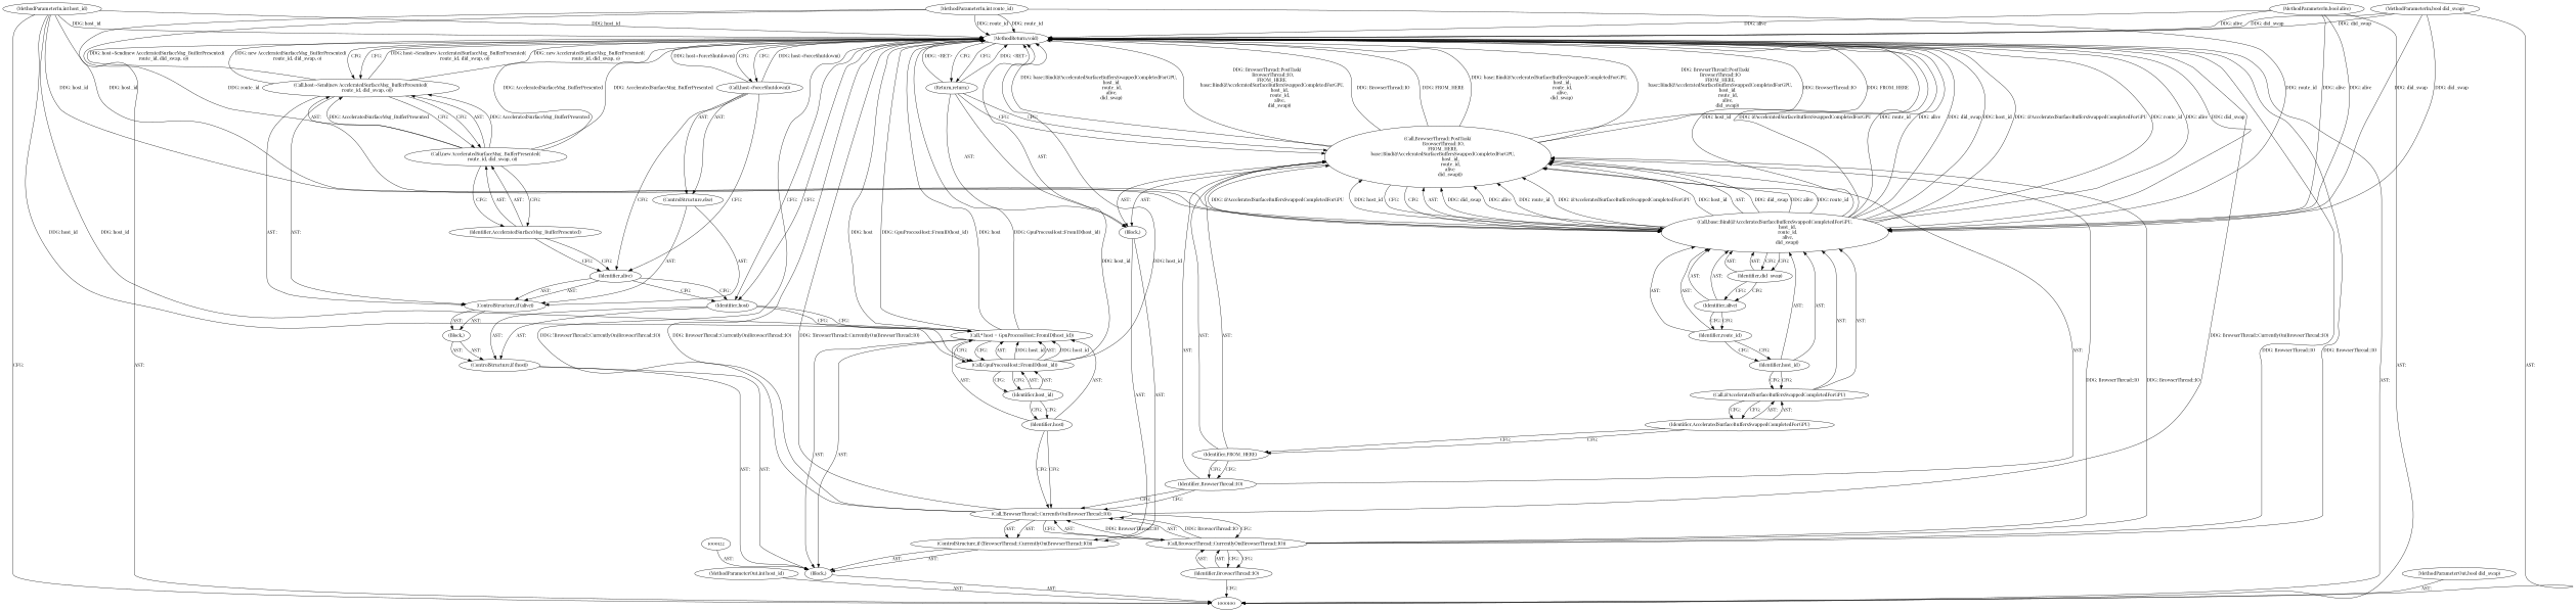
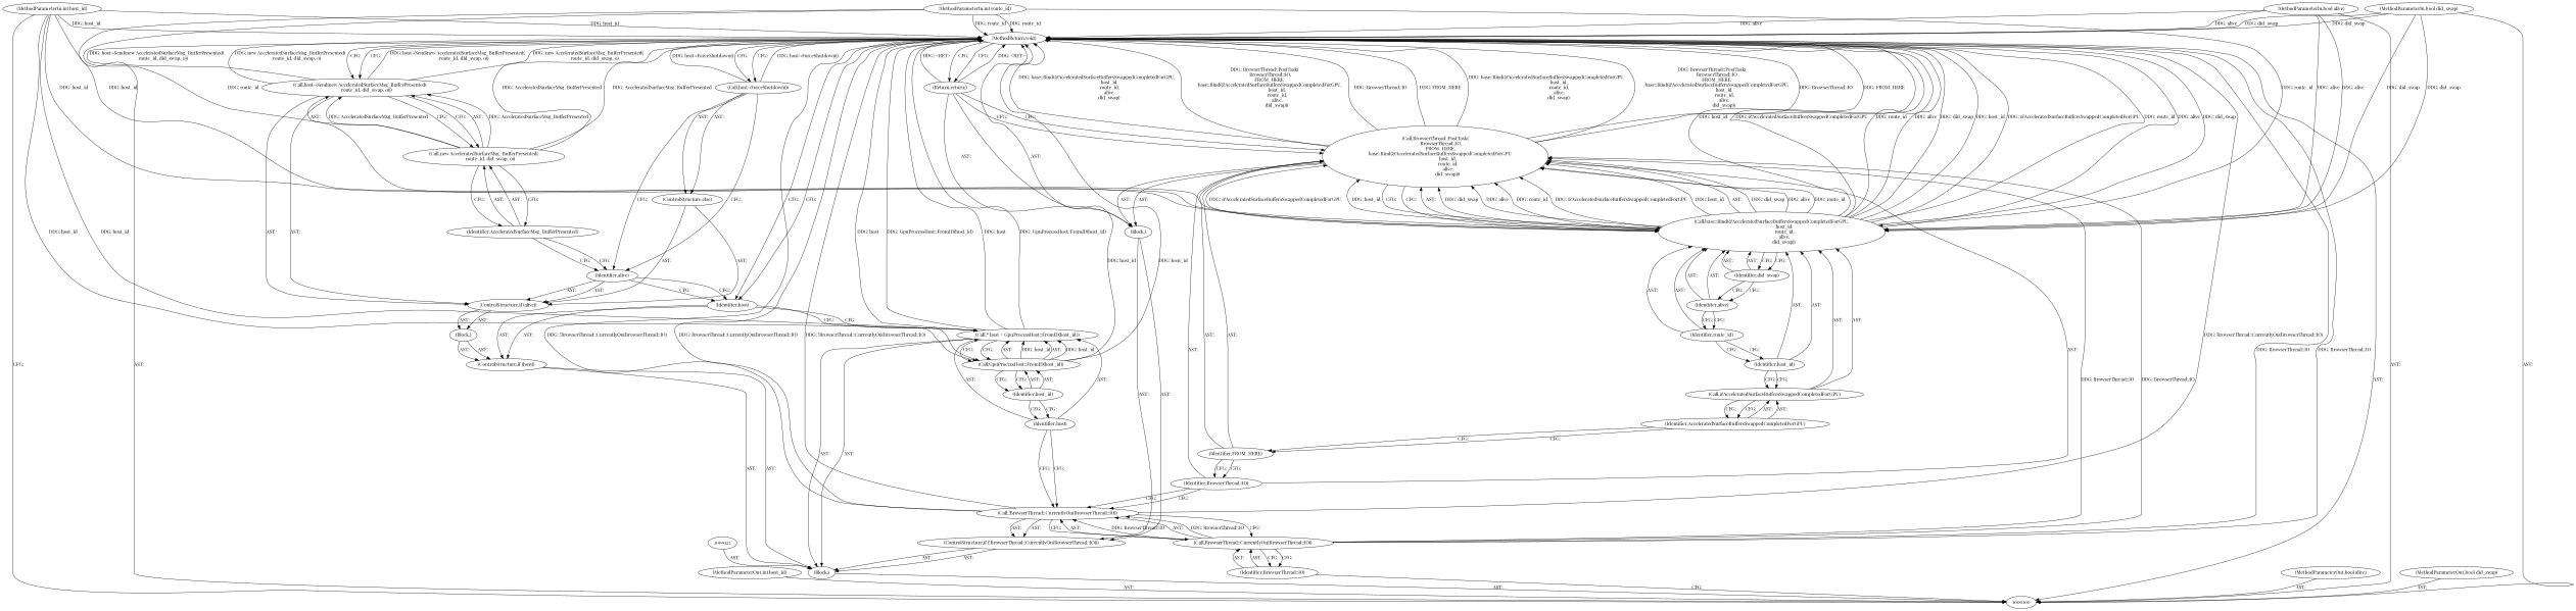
  digraph {
    fontname="Playfair Display"
    node [fontname="Playfair Display"]
    edge [fontname="Playfair Display"]
    n1 [label="(MethodReturn,void)"]
    n2 [label="(Return,return;)"]
    n3 [label="(Identifier,host)"]
    n4 [label="(Call,host->Send(new AcceleratedSurfaceMsg_BufferPresented(\n          route_id, did_swap, 0)))"]
    n5 [label="(Call,host->ForceShutdown())"]
    1000100
    n7 [label="(Block,)"]
    n8 [label="(Call,BrowserThread::PostTask(\n         BrowserThread::IO,\n        FROM_HERE,\n        base::Bind(&AcceleratedSurfaceBuffersSwappedCompletedForGPU,\n                    host_id,\n                    route_id,\n                    alive,\n                   did_swap)))"]
    n9 [label="(Call,* host = GpuProcessHost::FromID(host_id))"]
    n10 [label="(ControlStructure,if (host))"]
    n11 [label="(ControlStructure,if (alive))"]
    n12 [label="(Call,new AcceleratedSurfaceMsg_BufferPresented(\n          route_id, did_swap, 0))"]
    n13 [label="(Identifier,alive)"]
    n14 [label="(ControlStructure,else)"]
    n15 [label="(MethodParameterIn,int host_id)"]
    n16 [label="(Call,GpuProcessHost::FromID(host_id))"]
    n17 [label="(Call,base::Bind(&AcceleratedSurfaceBuffersSwappedCompletedForGPU,\n                    host_id,\n                    route_id,\n                    alive,\n                   did_swap))"]
    n18 [label="(Identifier,host_id)"]
    n19 [label="(Identifier,did_swap)"]
    n20 [label="(MethodParameterOut,int host_id)"]
    n21 [label="(Identifier,host_id)"]
    n22 [label="(Call,&AcceleratedSurfaceBuffersSwappedCompletedForGPU)"]
    n23 [label="(Identifier,AcceleratedSurfaceBuffersSwappedCompletedForGPU)"]
    n24 [label="(Identifier,route_id)"]
    n25 [label="(Identifier,alive)"]
    n26 [label="(ControlStructure,if (!BrowserThread::CurrentlyOn(BrowserThread::IO)))"]
    n27 [label="(Block,)"]
    n28 [label="(Identifier,host)"]
    n29 [label="(Call,!BrowserThread::CurrentlyOn(BrowserThread::IO))"]
    n30 [label="(Call,BrowserThread::CurrentlyOn(BrowserThread::IO))"]
    n31 [label="(Block,)"]
    n32 [label="(MethodParameterIn,int route_id)"]
    n33 [label="(Identifier,AcceleratedSurfaceMsg_BufferPresented)"]
    n34 [label="(MethodParameterIn,bool alive)"]
+   n35 [label="(MethodParameterOut,bool alive)"]
    n36 [label="(MethodParameterIn,bool did_swap)"]
    n37 [label="(MethodParameterOut,bool did_swap)"]
    n38 [label="(Identifier,BrowserThread::IO)"]
    n39 [label="(Identifier,BrowserThread::IO)"]
    n40 [label="(Identifier,FROM_HERE)"]
    1000122
    n1 -> n2 [label="CFG: "]
    n1 -> n2 [label="CFG: "]
    n1 -> n3 [label="CFG: "]
    n1 -> n3 [label="CFG: "]
    n1 -> n4 [label="CFG: "]
    n1 -> n4 [label="CFG: "]
    n1 -> n5 [label="CFG: "]
    n1 -> n5 [label="CFG: "]
    n1 -> 1000100 [label="AST: "]
    n2 -> n1 [label="DDG: <RET>"]
    n2 -> n1 [label="DDG: <RET>"]
    n2 -> n7 [label="AST: "]
    n2 -> n7 [label="AST: "]
    n2 -> n8 [label="CFG: "]
    n2 -> n8 [label="CFG: "]
    n3 -> n9 [label="CFG: "]
    n3 -> n9 [label="CFG: "]
    n3 -> n10 [label="AST: "]
    n3 -> n10 [label="AST: "]
    n4 -> n1 [label="DDG: host->Send(new AcceleratedSurfaceMsg_BufferPresented(\n          route_id, did_swap, 0))"]
    n4 -> n1 [label="DDG: new AcceleratedSurfaceMsg_BufferPresented(\n          route_id, did_swap, 0)"]
    n4 -> n1 [label="DDG: host->Send(new AcceleratedSurfaceMsg_BufferPresented(\n          route_id, did_swap, 0))"]
    n4 -> n1 [label="DDG: new AcceleratedSurfaceMsg_BufferPresented(\n          route_id, did_swap, 0)"]
    n4 -> n11 [label="AST: "]
    n4 -> n11 [label="AST: "]
    n4 -> n12 [label="CFG: "]
    n4 -> n12 [label="CFG: "]
    n5 -> n1 [label="DDG: host->ForceShutdown()"]
    n5 -> n1 [label="DDG: host->ForceShutdown()"]
    n5 -> n13 [label="CFG: "]
    n5 -> n13 [label="CFG: "]
    n5 -> n14 [label="AST: "]
    n5 -> n14 [label="AST: "]
    n7 -> n26 [label="AST: "]
    n7 -> n26 [label="AST: "]
    n8 -> n1 [label="DDG: base::Bind(&AcceleratedSurfaceBuffersSwappedCompletedForGPU,\n                    host_id,\n                    route_id,\n                    alive,\n                   did_swap)"]
    n8 -> n1 [label="DDG: BrowserThread::PostTask(\n         BrowserThread::IO,\n        FROM_HERE,\n        base::Bind(&AcceleratedSurfaceBuffersSwappedCompletedForGPU,\n                    host_id,\n                    route_id,\n                    alive,\n                   did_swap))"]
    n8 -> n1 [label="DDG: BrowserThread::IO"]
    n8 -> n1 [label="DDG: FROM_HERE"]
    n8 -> n1 [label="DDG: base::Bind(&AcceleratedSurfaceBuffersSwappedCompletedForGPU,\n                    host_id,\n                    route_id,\n                    alive,\n                   did_swap)"]
    n8 -> n1 [label="DDG: BrowserThread::PostTask(\n         BrowserThread::IO,\n        FROM_HERE,\n        base::Bind(&AcceleratedSurfaceBuffersSwappedCompletedForGPU,\n                    host_id,\n                    route_id,\n                    alive,\n                   did_swap))"]
    n8 -> n1 [label="DDG: BrowserThread::IO"]
    n8 -> n1 [label="DDG: FROM_HERE"]
    n8 -> n7 [label="AST: "]
    n8 -> n7 [label="AST: "]
    n8 -> n17 [label="CFG: "]
    n8 -> n17 [label="CFG: "]
    n9 -> n1 [label="DDG: GpuProcessHost::FromID(host_id)"]
    n9 -> n1 [label="DDG: host"]
    n9 -> n1 [label="DDG: GpuProcessHost::FromID(host_id)"]
    n9 -> n1 [label="DDG: host"]
    n9 -> n16 [label="CFG: "]
    n9 -> n16 [label="CFG: "]
    n9 -> n27 [label="AST: "]
    n9 -> n27 [label="AST: "]
    n10 -> n27 [label="AST: "]
    n10 -> n27 [label="AST: "]
    n11 -> n31 [label="AST: "]
    n11 -> n31 [label="AST: "]
    n12 -> n1 [label="DDG: AcceleratedSurfaceMsg_BufferPresented"]
    n12 -> n1 [label="DDG: AcceleratedSurfaceMsg_BufferPresented"]
    n12 -> n4 [label="AST: "]
    n12 -> n4 [label="DDG: AcceleratedSurfaceMsg_BufferPresented"]
    n12 -> n4 [label="AST: "]
    n12 -> n4 [label="DDG: AcceleratedSurfaceMsg_BufferPresented"]
    n12 -> n33 [label="CFG: "]
    n12 -> n33 [label="CFG: "]
    n13 -> n3 [label="CFG: "]
    n13 -> n3 [label="CFG: "]
    n13 -> n11 [label="AST: "]
    n13 -> n11 [label="AST: "]
    n14 -> n11 [label="AST: "]
    n14 -> n11 [label="AST: "]
    n15 -> n1 [label="DDG: host_id"]
    n15 -> n1 [label="DDG: host_id"]
    n15 -> 1000100 [label="CFG: "]
    n15 -> n16 [label="DDG: host_id"]
    n15 -> n16 [label="DDG: host_id"]
    n15 -> n17 [label="DDG: host_id"]
    n15 -> n17 [label="DDG: host_id"]
    n16 -> n1 [label="DDG: host_id"]
    n16 -> n1 [label="DDG: host_id"]
    n16 -> n9 [label="AST: "]
    n16 -> n9 [label="DDG: host_id"]
    n16 -> n9 [label="AST: "]
    n16 -> n9 [label="DDG: host_id"]
    n16 -> n18 [label="CFG: "]
    n16 -> n18 [label="CFG: "]
    n17 -> n1 [label="DDG: host_id"]
    n17 -> n1 [label="DDG: &AcceleratedSurfaceBuffersSwappedCompletedForGPU"]
    n17 -> n1 [label="DDG: route_id"]
    n17 -> n1 [label="DDG: alive"]
    n17 -> n1 [label="DDG: did_swap"]
    n17 -> n1 [label="DDG: host_id"]
    n17 -> n1 [label="DDG: &AcceleratedSurfaceBuffersSwappedCompletedForGPU"]
    n17 -> n1 [label="DDG: route_id"]
    n17 -> n1 [label="DDG: alive"]
    n17 -> n1 [label="DDG: did_swap"]
    n17 -> n8 [label="AST: "]
    n17 -> n8 [label="DDG: did_swap"]
    n17 -> n8 [label="DDG: alive"]
    n17 -> n8 [label="DDG: route_id"]
    n17 -> n8 [label="DDG: &AcceleratedSurfaceBuffersSwappedCompletedForGPU"]
    n17 -> n8 [label="DDG: host_id"]
    n17 -> n8 [label="AST: "]
    n17 -> n8 [label="DDG: did_swap"]
    n17 -> n8 [label="DDG: alive"]
    n17 -> n8 [label="DDG: route_id"]
    n17 -> n8 [label="DDG: &AcceleratedSurfaceBuffersSwappedCompletedForGPU"]
    n17 -> n8 [label="DDG: host_id"]
    n17 -> n19 [label="CFG: "]
    n17 -> n19 [label="CFG: "]
    n18 -> n16 [label="AST: "]
    n18 -> n16 [label="AST: "]
    n18 -> n28 [label="CFG: "]
    n18 -> n28 [label="CFG: "]
    n19 -> n17 [label="AST: "]
    n19 -> n17 [label="AST: "]
    n19 -> n25 [label="CFG: "]
    n19 -> n25 [label="CFG: "]
    n20 -> 1000100 [label="AST: "]
    n21 -> n17 [label="AST: "]
    n21 -> n17 [label="AST: "]
    n21 -> n22 [label="CFG: "]
    n21 -> n22 [label="CFG: "]
    n22 -> n17 [label="AST: "]
    n22 -> n17 [label="AST: "]
    n22 -> n23 [label="CFG: "]
    n22 -> n23 [label="CFG: "]
    n23 -> n22 [label="AST: "]
    n23 -> n22 [label="AST: "]
    n23 -> n40 [label="CFG: "]
    n23 -> n40 [label="CFG: "]
    n24 -> n17 [label="AST: "]
    n24 -> n17 [label="AST: "]
    n24 -> n21 [label="CFG: "]
    n24 -> n21 [label="CFG: "]
    n25 -> n17 [label="AST: "]
    n25 -> n17 [label="AST: "]
    n25 -> n24 [label="CFG: "]
    n25 -> n24 [label="CFG: "]
    n26 -> n27 [label="AST: "]
    n26 -> n27 [label="AST: "]
    n27 -> 1000100 [label="AST: "]
    n28 -> n9 [label="AST: "]
    n28 -> n9 [label="AST: "]
    n28 -> n29 [label="CFG: "]
    n28 -> n29 [label="CFG: "]
    n29 -> n1 [label="DDG: BrowserThread::CurrentlyOn(BrowserThread::IO)"]
    n29 -> n1 [label="DDG: !BrowserThread::CurrentlyOn(BrowserThread::IO)"]
    n29 -> n1 [label="DDG: BrowserThread::CurrentlyOn(BrowserThread::IO)"]
    n29 -> n1 [label="DDG: !BrowserThread::CurrentlyOn(BrowserThread::IO)"]
    n29 -> n26 [label="AST: "]
    n29 -> n26 [label="AST: "]
    n29 -> n30 [label="CFG: "]
    n29 -> n30 [label="CFG: "]
    n30 -> n1 [label="DDG: BrowserThread::IO"]
    n30 -> n1 [label="DDG: BrowserThread::IO"]
    n30 -> n8 [label="DDG: BrowserThread::IO"]
    n30 -> n8 [label="DDG: BrowserThread::IO"]
    n30 -> n29 [label="AST: "]
    n30 -> n29 [label="DDG: BrowserThread::IO"]
    n30 -> n29 [label="AST: "]
    n30 -> n29 [label="DDG: BrowserThread::IO"]
    n30 -> n38 [label="CFG: "]
    n30 -> n38 [label="CFG: "]
    n31 -> n10 [label="AST: "]
    n31 -> n10 [label="AST: "]
    n32 -> n1 [label="DDG: route_id"]
    n32 -> n1 [label="DDG: route_id"]
    n32 -> 1000100 [label="AST: "]
    n32 -> n17 [label="DDG: route_id"]
    n32 -> n17 [label="DDG: route_id"]
    n33 -> n12 [label="AST: "]
    n33 -> n12 [label="AST: "]
    n33 -> n13 [label="CFG: "]
    n33 -> n13 [label="CFG: "]
    n34 -> n1 [label="DDG: alive"]
    n34 -> n1 [label="DDG: alive"]
    n34 -> 1000100 [label="AST: "]
    n34 -> n17 [label="DDG: alive"]
    n34 -> n17 [label="DDG: alive"]
+   n35 -> 1000100 [label="AST: "]
    n36 -> n1 [label="DDG: did_swap"]
    n36 -> n1 [label="DDG: did_swap"]
    n36 -> 1000100 [label="AST: "]
    n36 -> n17 [label="DDG: did_swap"]
    n36 -> n17 [label="DDG: did_swap"]
    n37 -> 1000100 [label="AST: "]
    n38 -> 1000100 [label="CFG: "]
    n38 -> n30 [label="AST: "]
    n38 -> n30 [label="AST: "]
    n39 -> n8 [label="AST: "]
    n39 -> n8 [label="AST: "]
    n39 -> n29 [label="CFG: "]
    n39 -> n29 [label="CFG: "]
    n40 -> n8 [label="AST: "]
    n40 -> n8 [label="AST: "]
    n40 -> n39 [label="CFG: "]
    n40 -> n39 [label="CFG: "]
    1000122 -> n27 [label="AST: "]
  }
